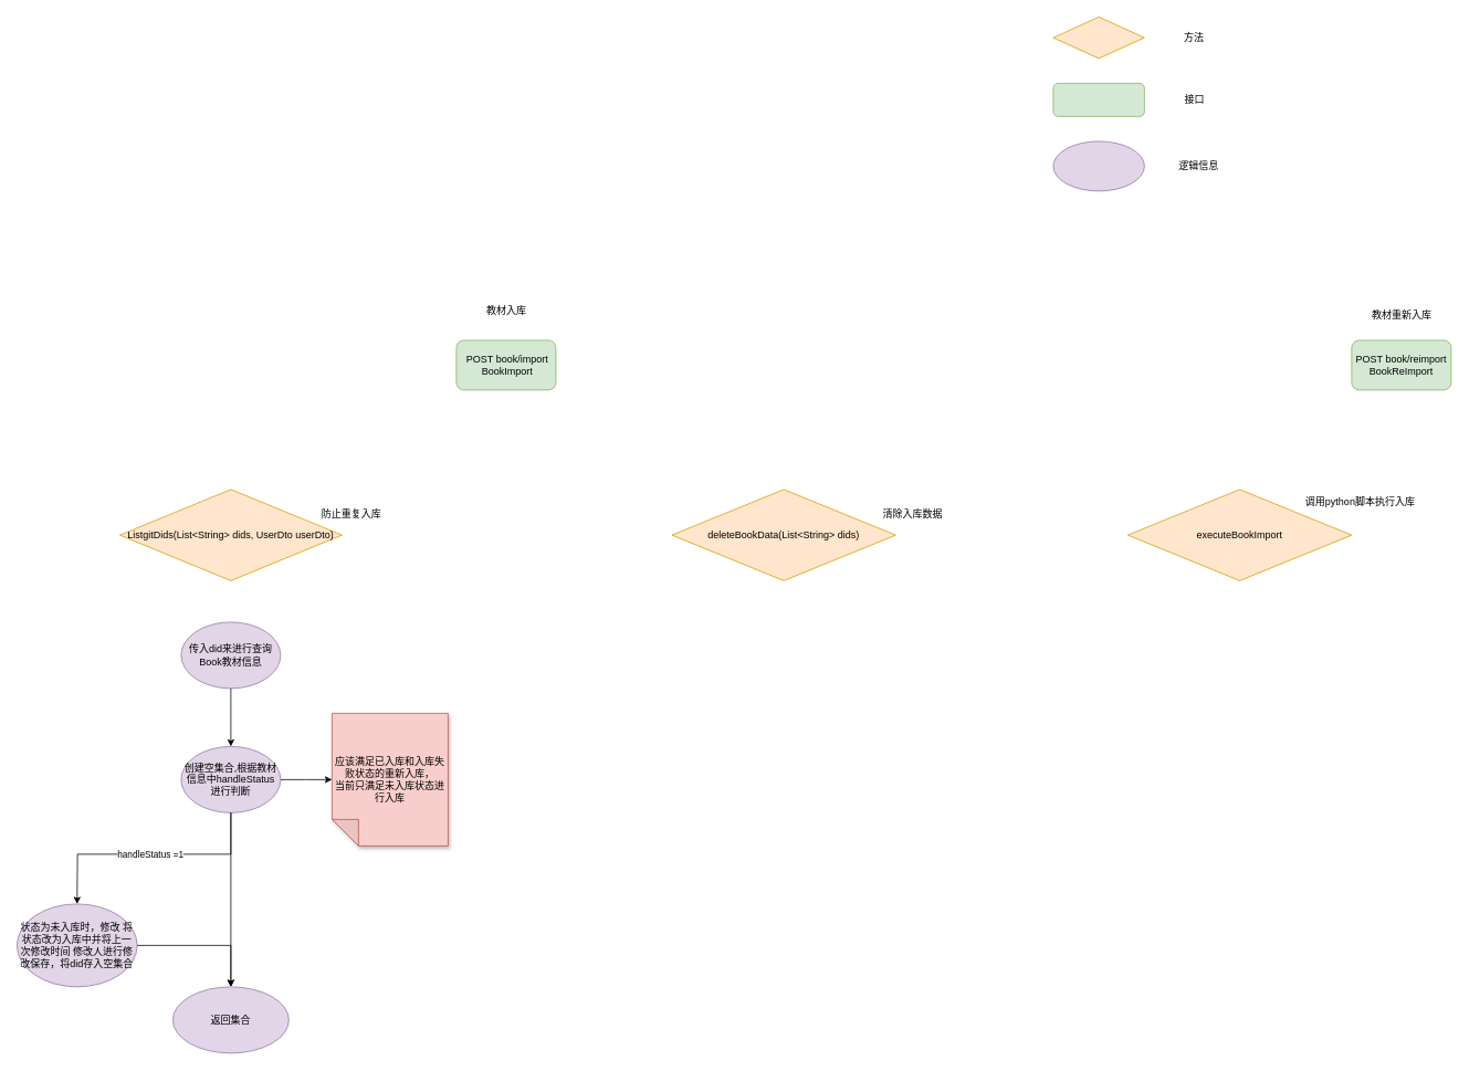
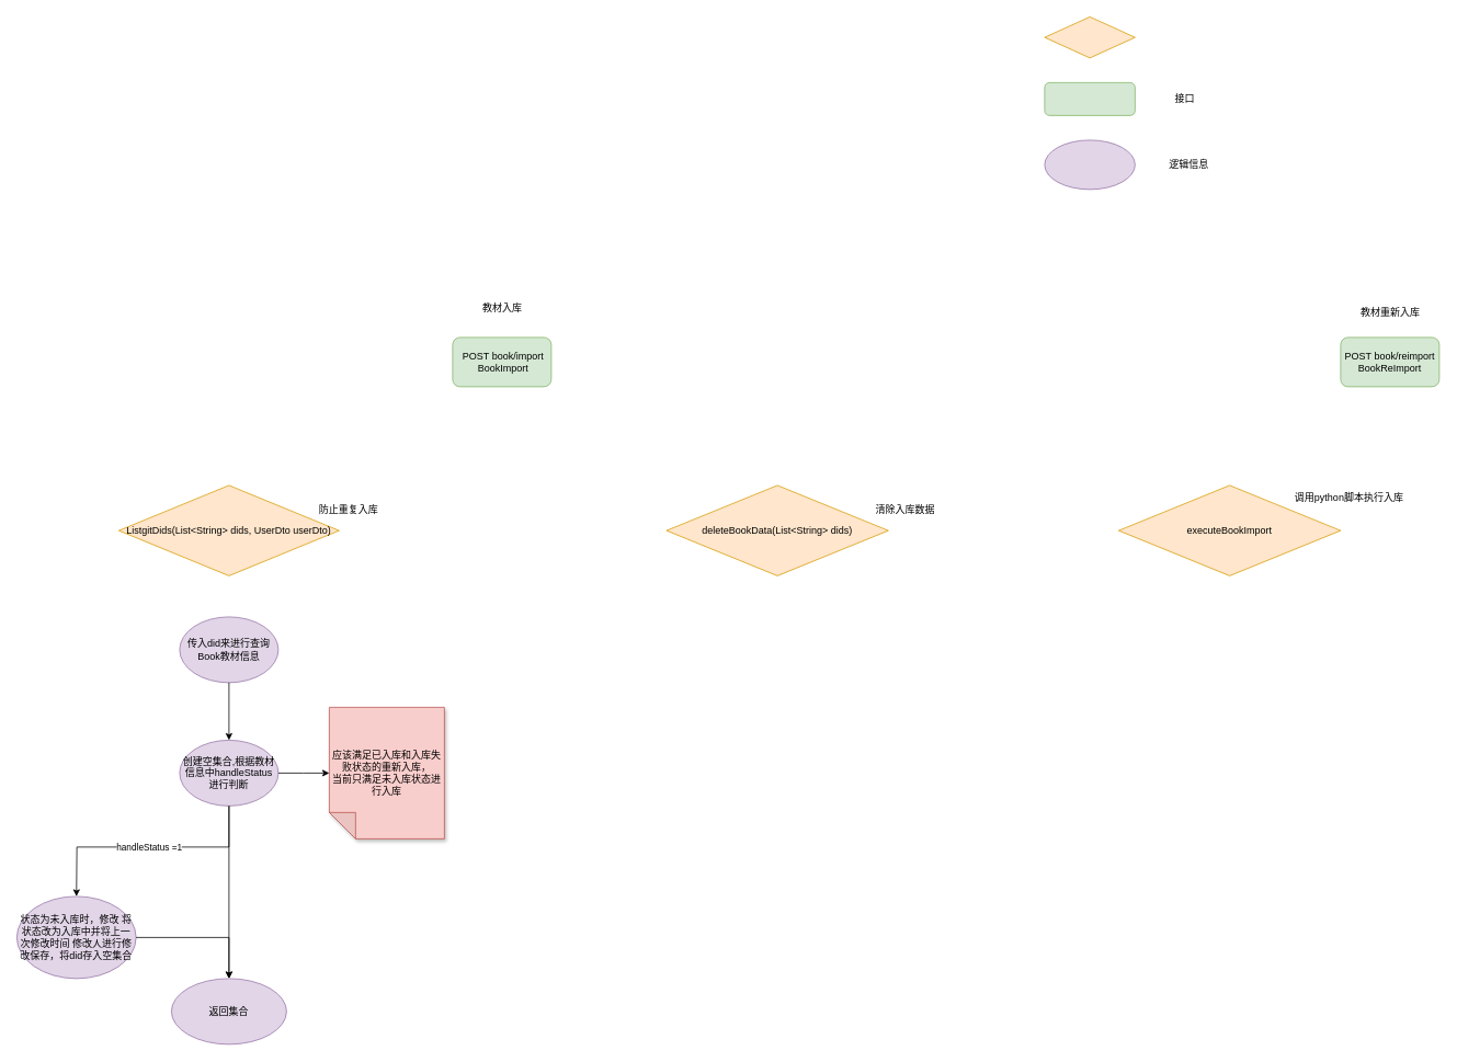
  <mxCell id="0" />
  <mxCell id="1" value="重复入库" parent="0" />
  <mxCell id="2" value="&amp;nbsp;POST book/import&lt;br&gt;&amp;nbsp;BookImport" style="rounded=1;whiteSpace=wrap;html=1;fillColor=#d5e8d4;strokeColor=#82b366;" vertex="1" parent="1"><mxGeometry x="550" y="410" width="120" height="60" as="geometry" /></mxCell>
  <mxCell id="3" value="POST book/reimport&lt;br&gt;BookReImport" style="rounded=1;whiteSpace=wrap;html=1;fillColor=#d5e8d4;strokeColor=#82b366;" vertex="1" parent="1"><mxGeometry x="1630" y="410" width="120" height="60" as="geometry" /></mxCell>
  <mxCell id="4" value="教材入库" style="text;html=1;align=center;verticalAlign=middle;resizable=0;points=[];autosize=1;strokeColor=none;fillColor=none;" vertex="1" parent="1"><mxGeometry x="575" y="360" width="70" height="30" as="geometry" /></mxCell>
  <mxCell id="5" value="教材重新入库" style="text;html=1;align=center;verticalAlign=middle;resizable=0;points=[];autosize=1;strokeColor=none;fillColor=none;" vertex="1" parent="1"><mxGeometry x="1640" y="365" width="100" height="30" as="geometry" /></mxCell>
  <mxCell id="6" value="" style="group" vertex="1" connectable="0" parent="1"><mxGeometry x="1270" y="20" width="210" height="210" as="geometry" /></mxCell>
  <mxCell id="7" value="" style="ellipse;whiteSpace=wrap;html=1;fillColor=#e1d5e7;strokeColor=#9673a6;" vertex="1" parent="6"><mxGeometry y="150" width="110" height="60" as="geometry" /></mxCell>
  <mxCell id="8" value="逻辑信息" style="text;html=1;align=center;verticalAlign=middle;resizable=0;points=[];autosize=1;strokeColor=none;fillColor=none;" vertex="1" parent="6"><mxGeometry x="140" y="165" width="70" height="30" as="geometry" /></mxCell>
  <mxCell id="9" value="" style="rhombus;whiteSpace=wrap;html=1;fillColor=#ffe6cc;strokeColor=#d79b00;container=0;" vertex="1" parent="6"><mxGeometry width="110" height="50" as="geometry" /></mxCell>
- <mxCell id="10" value="方法" style="text;html=1;strokeColor=none;fillColor=none;align=center;verticalAlign=middle;whiteSpace=wrap;rounded=0;container=0;" vertex="1" parent="6"><mxGeometry x="140" y="10" width="60" height="30" as="geometry" /></mxCell>
  <mxCell id="11" value="" style="rounded=1;whiteSpace=wrap;html=1;fillColor=#d5e8d4;strokeColor=#82b366;container=0;" vertex="1" parent="6"><mxGeometry y="80" width="110" height="40" as="geometry" /></mxCell>
  <mxCell id="12" value="接口" style="text;html=1;align=center;verticalAlign=middle;resizable=0;points=[];autosize=1;strokeColor=none;fillColor=none;container=0;" vertex="1" parent="6"><mxGeometry x="145" y="85" width="50" height="30" as="geometry" /></mxCell>
  <mxCell id="13" value="deleteBookData(List&amp;lt;String&amp;gt; dids&lt;span style=&quot;background-color: initial;&quot;&gt;)&lt;/span&gt;" style="rhombus;whiteSpace=wrap;html=1;fillColor=#ffe6cc;strokeColor=#d79b00;container=0;" vertex="1" parent="1"><mxGeometry x="810" y="590" width="270" height="110" as="geometry" /></mxCell>
  <mxCell id="14" value="清除入库数据" style="text;html=1;align=center;verticalAlign=middle;resizable=0;points=[];autosize=1;strokeColor=none;fillColor=none;" vertex="1" parent="1"><mxGeometry x="1050" y="605" width="100" height="30" as="geometry" /></mxCell>
  <mxCell id="15" value="executeBookImport" style="rhombus;whiteSpace=wrap;html=1;fillColor=#ffe6cc;strokeColor=#d79b00;container=0;" vertex="1" parent="1"><mxGeometry x="1360" y="590" width="270" height="110" as="geometry" /></mxCell>
  <mxCell id="16" value="ListgitDids(List&amp;lt;String&amp;gt; dids, UserDto userDto)" style="rhombus;whiteSpace=wrap;html=1;fillColor=#ffe6cc;strokeColor=#d79b00;" vertex="1" parent="1"><mxGeometry x="144" y="590" width="268" height="110" as="geometry" /></mxCell>
  <mxCell id="17" value="防止重复入库" style="text;html=1;align=center;verticalAlign=middle;resizable=0;points=[];autosize=1;strokeColor=none;fillColor=none;" vertex="1" parent="1"><mxGeometry x="373" y="605" width="100" height="30" as="geometry" /></mxCell>
  <mxCell id="18" value="传入did来进行查询Book教材信息" style="ellipse;whiteSpace=wrap;html=1;fillColor=#e1d5e7;strokeColor=#9673a6;" vertex="1" parent="1"><mxGeometry x="218" y="750" width="120" height="80" as="geometry" /></mxCell>
  <mxCell id="19" value="创建空集合,根据教材信息中handleStatus进行判断" style="ellipse;whiteSpace=wrap;html=1;fillColor=#e1d5e7;strokeColor=#9673a6;movable=1;resizable=1;rotatable=1;deletable=1;editable=1;connectable=1;" vertex="1" parent="1"><mxGeometry x="218" y="900" width="120" height="80" as="geometry" /></mxCell>
  <mxCell id="20" value="" style="edgeStyle=orthogonalEdgeStyle;rounded=0;orthogonalLoop=1;jettySize=auto;html=1;" edge="1" parent="1" source="18" target="19"><mxGeometry relative="1" as="geometry" /></mxCell>
  <mxCell id="21" value="状态为未入库时，修改 将状态改为入库中并将上一次修改时间 修改人进行修改保存，将did存入空集合" style="ellipse;whiteSpace=wrap;html=1;fillColor=#e1d5e7;strokeColor=#9673a6;" vertex="1" parent="1"><mxGeometry x="20" y="1090" width="145" height="100" as="geometry" /></mxCell>
  <mxCell id="22" value="" style="endArrow=classic;html=1;rounded=0;exitX=0.5;exitY=1;exitDx=0;exitDy=0;entryX=0.5;entryY=0;entryDx=0;entryDy=0;" edge="1" parent="1"><mxGeometry relative="1" as="geometry"><mxPoint x="278" y="980" as="sourcePoint" /><mxPoint x="92.5" y="1090" as="targetPoint" /><Array as="points"><mxPoint x="278" y="1030" /><mxPoint x="93" y="1030" /></Array></mxGeometry></mxCell>
  <mxCell id="23" value="handleStatus =1" style="edgeLabel;resizable=0;html=1;align=center;verticalAlign=middle;" connectable="0" vertex="1" parent="22"><mxGeometry relative="1" as="geometry" /></mxCell>
  <mxCell id="24" value="返回集合" style="ellipse;whiteSpace=wrap;html=1;fillColor=#e1d5e7;strokeColor=#9673a6;" vertex="1" parent="1"><mxGeometry x="208" y="1190" width="140" height="80" as="geometry" /></mxCell>
  <mxCell id="25" style="edgeStyle=orthogonalEdgeStyle;rounded=0;orthogonalLoop=1;jettySize=auto;html=1;entryX=0.5;entryY=0;entryDx=0;entryDy=0;exitX=1;exitY=0.5;exitDx=0;exitDy=0;" edge="1" parent="1" source="21" target="24"><mxGeometry relative="1" as="geometry"><mxPoint x="278" y="1260" as="targetPoint" /><mxPoint x="211" y="1140" as="sourcePoint" /><Array as="points"><mxPoint x="278" y="1140" /></Array></mxGeometry></mxCell>
  <mxCell id="26" style="edgeStyle=orthogonalEdgeStyle;rounded=0;orthogonalLoop=1;jettySize=auto;html=1;entryX=0.5;entryY=0;entryDx=0;entryDy=0;" edge="1" parent="1" source="19" target="24"><mxGeometry relative="1" as="geometry"><mxPoint x="278" y="1210" as="targetPoint" /></mxGeometry></mxCell>
  <mxCell id="27" value="应该满足已入库和入库失败状态的重新入库，&lt;br&gt;当前只满足未入库状态进行入库" style="shape=note;whiteSpace=wrap;html=1;backgroundOutline=1;darkOpacity=0.05;fillColor=#f8cecc;strokeColor=#b85450;fillStyle=solid;direction=west;gradientDirection=north;shadow=1;size=32;pointerEvents=1;" vertex="1" parent="1"><mxGeometry x="400" y="860" width="140" height="160" as="geometry" /></mxCell>
  <mxCell id="28" value="" style="edgeStyle=entityRelationEdgeStyle;rounded=0;orthogonalLoop=1;jettySize=auto;html=1;" edge="1" parent="1" source="19" target="27"><mxGeometry relative="1" as="geometry" /></mxCell>
  <mxCell id="29" value="调用python脚本执行入库" style="text;html=1;align=center;verticalAlign=middle;resizable=0;points=[];autosize=1;strokeColor=none;fillColor=none;" vertex="1" parent="1"><mxGeometry x="1560" y="590" width="160" height="30" as="geometry" /></mxCell>
  <mxCell id="30" value="教材导入" parent="0" />
